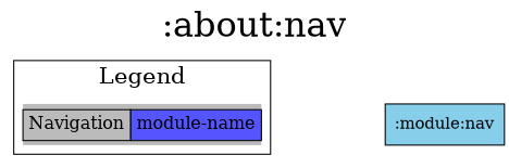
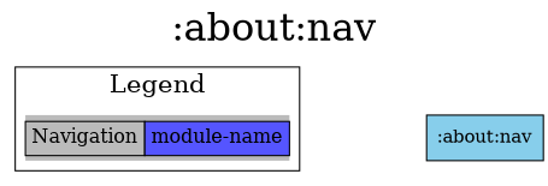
  digraph {
    fontsize=30
    label=":about:nav"
    labelloc=t
    rankdir=LR
    ranksep=1.5
    node [style=filled]
    n1 [fillcolor="#bbbbbb" fontsize=15 label=< <TABLE BORDER="0" CELLBORDER="1" CELLSPACING="0" CELLPADDING="4"> <TR><TD>Navigation</TD><TD BGCOLOR="#5555FF">module-name</TD></TR> </TABLE> > margin=0 shape=none]
-   ":about:nav" [fillcolor=skyblue shape=box label=":module:nav"]
+   ":about:nav" [fillcolor=skyblue shape=box]
    subgraph sub_1 {
      rank=same
    }
    subgraph cluster_2 {
      fontsize=20
      label=Legend
      n1
    }
    n1 -> ":about:nav" [dir=forward style=invis]
  }
